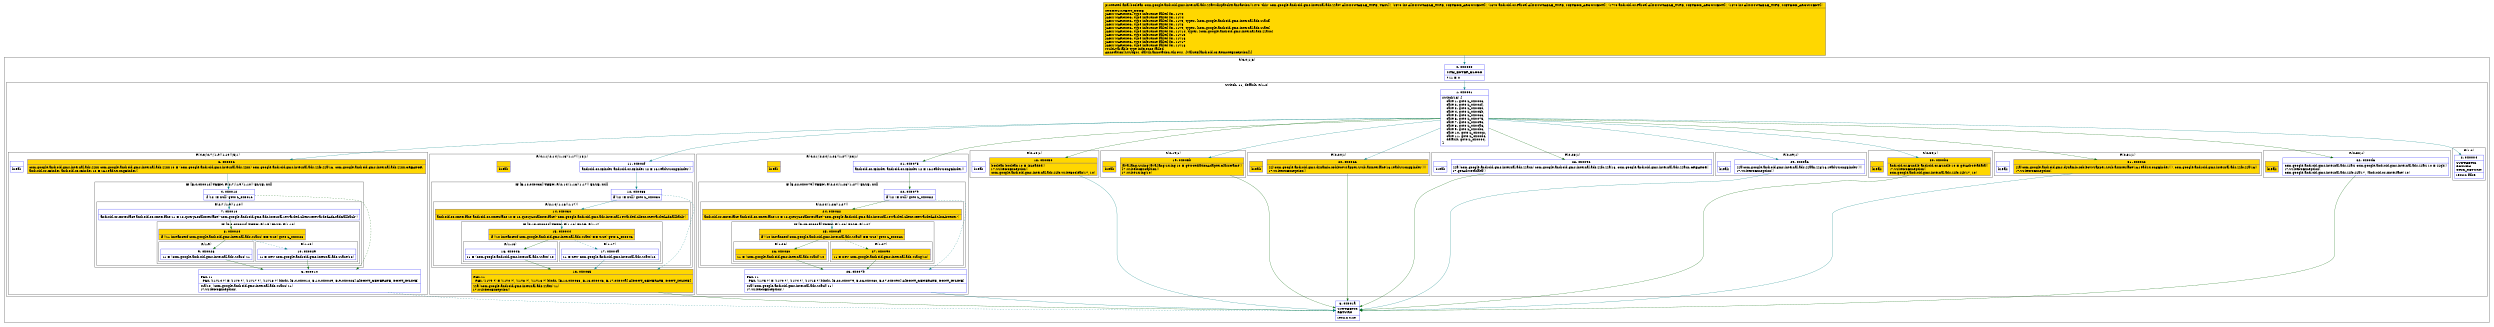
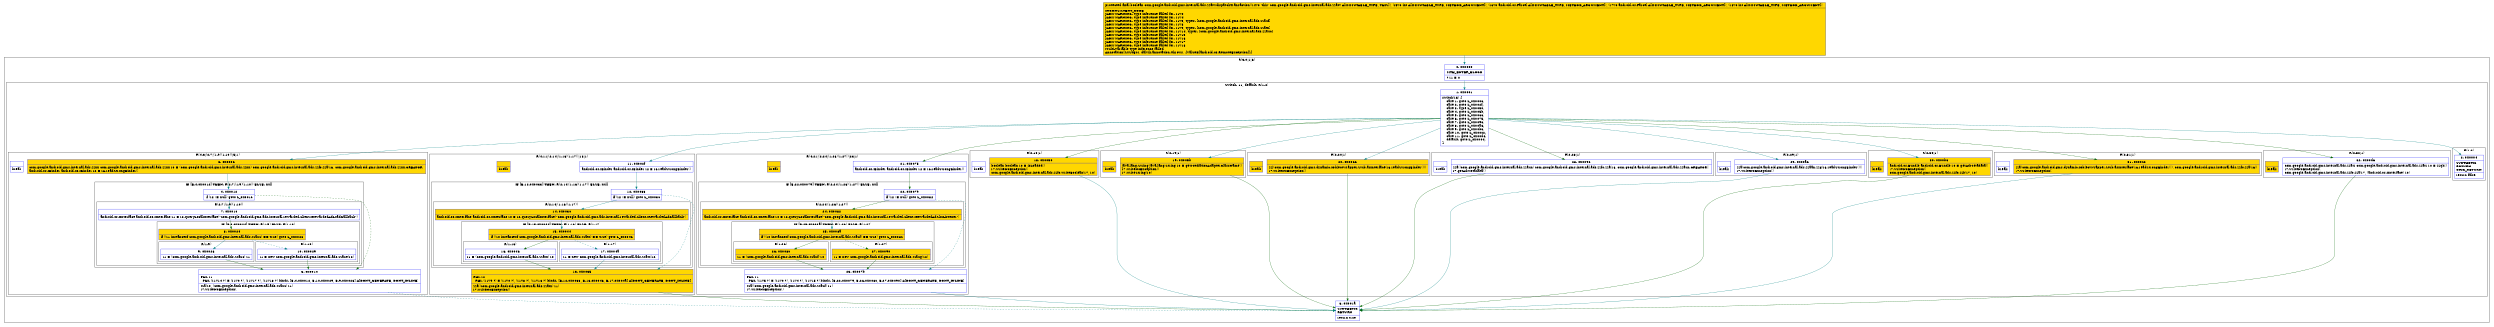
  digraph {
    node [color=blue fillcolor=white shape=record style=filled]
    edge [color=teal]
    n1 [label="{9\:\ 0x0026|r1 = (com.google.android.gms.internal.ads.zzauc) r1\l}"]
    n2 [label="{10\:\ 0x0029|r1 = new com.google.android.gms.internal.ads.zzaue(r2)\l}"]
    n3 [fillcolor=gold label="{8\:\ 0x0024|if ((r1 instanceof com.google.android.gms.internal.ads.zzauc) == true) goto L_0x0026\l}"]
    n4 [label="{7\:\ 0x001c|android.os.IInterface android.os.IInterface r1 = r2.queryLocalInterface(\"com.google.android.gms.ads.internal.rewarded.client.IRewardedAdLoadCallback\")\l}"]
    n5 [label="{4\:\ 0x0012|if (r2 != null) goto L_0x001c\l}"]
    n6 [fillcolor=gold label="{3\:\ 0x0006|com.google.android.gms.internal.ads.zzxx com.google.android.gms.internal.ads.zzxx r0 = (com.google.android.gms.internal.ads.zzxx) com.google.android.gms.internal.ads.zzfo.zza(r6, com.google.android.gms.internal.ads.zzxx.CREATOR)\landroid.os.IBinder android.os.IBinder r2 = r6.readStrongBinder()\l}"]
    n7 [label="{5\:\ 0x0014|PHI: r1 \l  PHI: (r1v14 ?) = (r1v0 ?), (r1v17 ?), (r1v18 ?) binds: [B:4:0x0012, B:10:0x0029, B:9:0x0026] A[DONT_GENERATE, DONT_INLINE]\l|zza(r0, (com.google.android.gms.internal.ads.zzauc) r1)\lr7.writeNoException()\l}"]
    n8 [label="{|break\l}"]
    n9 [label="{16\:\ 0x0046|r1 = (com.google.android.gms.internal.ads.zzatx) r0\l}"]
    n10 [label="{17\:\ 0x004a|r1 = new com.google.android.gms.internal.ads.zzatz(r2)\l}"]
    n11 [fillcolor=gold label="{15\:\ 0x0044|if ((r0 instanceof com.google.android.gms.internal.ads.zzatx) == true) goto L_0x0046\l}"]
    n12 [fillcolor=gold label="{14\:\ 0x003c|android.os.IInterface android.os.IInterface r0 = r2.queryLocalInterface(\"com.google.android.gms.ads.internal.rewarded.client.IRewardedAdCallback\")\l}"]
    n13 [label="{12\:\ 0x0033|if (r2 != null) goto L_0x003c\l}"]
    n14 [label="{11\:\ 0x002f|android.os.IBinder android.os.IBinder r2 = r6.readStrongBinder()\l}"]
-   n15 [fillcolor=gold label="{13\:\ 0x0035|PHI: r1 \l  PHI: (r1v9 ?) = (r1v0 ?), (r1v8 ?), (r1v16 ?) binds: [B:12:0x0033, B:16:0x0046, B:17:0x004a] A[DONT_GENERATE, DONT_INLINE]\l|zza((com.google.android.gms.internal.ads.zzatx) r1)\lr7.writeNoException()\l}"]
+   n15 [fillcolor=gold label="{13\:\ 0x0035|PHI: r2 \l  PHI: (r1v9 ?) = (r1v0 ?), (r1v8 ?), (r1v16 ?) binds: [B:12:0x0033, B:16:0x0046, B:17:0x004a] A[DONT_GENERATE, DONT_INLINE]\l|zza((com.google.android.gms.internal.ads.zzatx) r1)\lr7.writeNoException()\l}"]
    n16 [fillcolor=gold label="{|break\l}"]
    n17 [fillcolor=gold label="{18\:\ 0x0050|boolean boolean r0 = isLoaded()\lr7.writeNoException()\lcom.google.android.gms.internal.ads.zzfo.writeBoolean(r7, r0)\l}"]
    n18 [label="{|break\l}"]
    n19 [fillcolor=gold label="{19\:\ 0x005b|java.lang.String java.lang.String r0 = getMediationAdapterClassName()\lr7.writeNoException()\lr7.writeString(r0)\l}"]
    n20 [fillcolor=gold label="{|break\l}"]
    n21 [fillcolor=gold label="{20\:\ 0x0066|zzj(com.google.android.gms.dynamic.IObjectWrapper.Stub.asInterface(r6.readStrongBinder()))\lr7.writeNoException()\l}"]
    n22 [fillcolor=gold label="{|break\l}"]
    n23 [fillcolor=gold label="{26\:\ 0x008c|r1 = (com.google.android.gms.internal.ads.zzauf) r0\l}"]
    n24 [fillcolor=gold label="{27\:\ 0x0090|r1 = new com.google.android.gms.internal.ads.zzaug(r2)\l}"]
    n25 [fillcolor=gold label="{25\:\ 0x008a|if ((r0 instanceof com.google.android.gms.internal.ads.zzauf) == true) goto L_0x008c\l}"]
    n26 [fillcolor=gold label="{24\:\ 0x0082|android.os.IInterface android.os.IInterface r0 = r2.queryLocalInterface(\"com.google.android.gms.ads.internal.rewarded.client.IRewardedAdSkuListener\")\l}"]
    n27 [label="{22\:\ 0x0079|if (r2 != null) goto L_0x0082\l}"]
    n28 [label="{21\:\ 0x0075|android.os.IBinder android.os.IBinder r2 = r6.readStrongBinder()\l}"]
    n29 [label="{23\:\ 0x007b|PHI: r1 \l  PHI: (r1v5 ?) = (r1v0 ?), (r1v4 ?), (r1v15 ?) binds: [B:22:0x0079, B:26:0x008c, B:27:0x0090] A[DONT_GENERATE, DONT_INLINE]\l|zza((com.google.android.gms.internal.ads.zzauf) r1)\lr7.writeNoException()\l}"]
    n30 [fillcolor=gold label="{|break\l}"]
    n31 [label="{28\:\ 0x0096|zza((com.google.android.gms.internal.ads.zzaun) com.google.android.gms.internal.ads.zzfo.zza(r6, com.google.android.gms.internal.ads.zzaun.CREATOR))\lr7.getAdMetadata()\l}"]
    n32 [label="{|break\l}"]
    n33 [label="{29\:\ 0x00a6|zza(com.google.android.gms.internal.ads.zzaan.zzg(r6.readStrongBinder()))\lr7.writeNoException()\l}"]
    n34 [label="{|break\l}"]
    n35 [fillcolor=gold label="{30\:\ 0x00b6|android.os.Bundle android.os.Bundle r0 = getAdMetadata()\lr7.writeNoException()\lcom.google.android.gms.internal.ads.zzfo.zzb(r7, r0)\l}"]
    n36 [fillcolor=gold label="{|break\l}"]
    n37 [fillcolor=gold label="{31\:\ 0x00c2|zza(com.google.android.gms.dynamic.IObjectWrapper.Stub.asInterface(r6.readStrongBinder()), com.google.android.gms.internal.ads.zzfo.zza(r6))\lr7.writeNoException()\l}"]
    n38 [label="{|break\l}"]
    n39 [label="{32\:\ 0x00d6|com.google.android.gms.internal.ads.zzatr com.google.android.gms.internal.ads.zzatr r0 = zzqh()\lr7.writeNoException()\lcom.google.android.gms.internal.ads.zzfo.zza(r7, (android.os.IInterface) r0)\l}"]
    n40 [fillcolor=gold label="{|break\l}"]
    n41 [label="{2\:\ 0x0004|SYNTHETIC\lRETURN\lORIG_RETURN\l|return false\l}"]
-   n42 [label="{1\:\ 0x0001|switch(r5) \{\l    case 1: goto L_0x0006;\l    case 2: goto L_0x002f;\l    case 3: goto L_0x0050;\l    case 4: goto L_0x005b;\l    case 5: goto L_0x0066;\l    case 6: goto L_0x0075;\l    case 7: goto L_0x0096;\l    case 8: goto L_0x00a6;\l    case 9: goto L_0x00b6;\l    case 10: goto L_0x00c2;\l    case 11: goto L_0x00d6;\l    default: goto L_0x0004;\l\}\l}"]
+   n42 [label="{1\:\ 0x0001|switch(r5) \{\l    case 1: goto L_0x0006;\l    case 2: goto L_0x002f;\l    case 3: type L_0x0050;\l    case 4: goto L_0x005b;\l    case 5: goto L_0x0066;\l    case 6: goto L_0x0075;\l    case 7: goto L_0x0096;\l    case 8: goto L_0x00a6;\l    case 9: goto L_0x00b6;\l    case 10: goto L_0x00c2;\l    case 11: goto L_0x00d6;\l    default: goto L_0x0004;\l\}\l}"]
    n43 [label="{0\:\ 0x0000|MTH_ENTER_BLOCK\l|? r1 = 0\l}"]
    n44 [label="{6\:\ 0x001a|SYNTHETIC\lRETURN\l|return true\l}"]
    n45 [fillcolor=gold label="{protected final boolean com.google.android.gms.internal.ads.zzatv.dispatchTransaction((r4v0 'this' com.google.android.gms.internal.ads.zzatv A[IMMUTABLE_TYPE, THIS]), (r5v0 int A[IMMUTABLE_TYPE, METHOD_ARGUMENT]), (r6v0 android.os.Parcel A[IMMUTABLE_TYPE, METHOD_ARGUMENT]), (r7v0 android.os.Parcel A[IMMUTABLE_TYPE, METHOD_ARGUMENT]), (r8v0 int A[IMMUTABLE_TYPE, METHOD_ARGUMENT]))  | INCONSISTENT_CODE\lJADX WARNING: type inference failed for: r1v0\lJADX WARNING: type inference failed for: r1v4\lJADX WARNING: type inference failed for: r1v5, types: [com.google.android.gms.internal.ads.zzauf]\lJADX WARNING: type inference failed for: r1v8\lJADX WARNING: type inference failed for: r1v9, types: [com.google.android.gms.internal.ads.zzatx]\lJADX WARNING: type inference failed for: r1v14, types: [com.google.android.gms.internal.ads.zzauc]\lJADX WARNING: type inference failed for: r1v15\lJADX WARNING: type inference failed for: r1v16\lJADX WARNING: type inference failed for: r1v17\lJADX WARNING: type inference failed for: r1v18\lMulti\-variable type inference failed\lAnnotation[SYSTEM, dalvik.annotation.Throws, \{value=[android.os.RemoteException]\}]\l}" color=""]
    subgraph cluster_1 {
      label="R(3:0|1|6)"
      n43
      n44
      subgraph cluster_2 {
        label="Switch: 11, default: R(1:2)"
        n42
        subgraph cluster_3 {
          label="R(4:3|(2:7|(1:9)(1:10))|5|1)"
          n6
          n7
          n8
          subgraph cluster_4 {
            label="IF [B:4:0x0012] THEN: R(2:7|(1:9)(1:10)) ELSE: null"
            n5
            subgraph cluster_5 {
              label="R(2:7|(1:9)(1:10))"
              n4
              subgraph cluster_6 {
                label="IF [B:8:0x0024] THEN: R(1:9) ELSE: R(1:10)"
                n3
                subgraph cluster_7 {
                  label="R(1:9)"
                  n1
                }
                subgraph cluster_8 {
                  label="R(1:10)"
                  n2
                }
              }
            }
          }
        }
        subgraph cluster_9 {
          label="R(4:11|(2:14|(1:16)(1:17))|13|1)"
          n14
          n15
          n16
          subgraph cluster_10 {
            label="IF [B:12:0x0033] THEN: R(2:14|(1:16)(1:17)) ELSE: null"
            n13
            subgraph cluster_11 {
              label="R(2:14|(1:16)(1:17))"
              n12
              subgraph cluster_12 {
                label="IF [B:15:0x0044] THEN: R(1:16) ELSE: R(1:17)"
                n11
                subgraph cluster_13 {
                  label="R(1:16)"
                  n9
                }
                subgraph cluster_14 {
                  label="R(1:17)"
                  n10
                }
              }
            }
          }
        }
        subgraph cluster_15 {
          label="R(2:18|1)"
          n17
          n18
        }
        subgraph cluster_16 {
          label="R(2:19|1)"
          n19
          n20
        }
        subgraph cluster_17 {
          label="R(2:20|1)"
          n21
          n22
        }
        subgraph cluster_18 {
          label="R(4:21|(2:24|(1:26)(1:27))|23|1)"
          n28
          n29
          n30
          subgraph cluster_19 {
            label="IF [B:22:0x0079] THEN: R(2:24|(1:26)(1:27)) ELSE: null"
            n27
            subgraph cluster_20 {
              label="R(2:24|(1:26)(1:27))"
              n26
              subgraph cluster_21 {
                label="IF [B:25:0x008a] THEN: R(1:26) ELSE: R(1:27)"
                n25
                subgraph cluster_22 {
                  label="R(1:26)"
                  n23
                }
                subgraph cluster_23 {
                  label="R(1:27)"
                  n24
                }
              }
            }
          }
        }
        subgraph cluster_24 {
          label="R(2:28|1)"
          n31
          n32
        }
        subgraph cluster_25 {
          label="R(2:29|1)"
          n33
          n34
        }
        subgraph cluster_26 {
          label="R(2:30|1)"
          n35
          n36
        }
        subgraph cluster_27 {
          label="R(2:31|1)"
          n37
          n38
        }
        subgraph cluster_28 {
          label="R(2:32|1)"
          n39
          n40
        }
        subgraph cluster_29 {
          label="R(1:2)"
          n41
        }
      }
    }
    n1 -> n7 [color=darkgreen]
    n2 -> n7 [color=darkgreen]
-   n3 -> n1 [color=darkgreen]
+   n3 -> n1
    n3 -> n2 [style=dashed]
    n4 -> n3 [color=darkgreen]
    n5 -> n4
    n5 -> n7 [color=darkgreen style=dashed]
    n6 -> n5
    n7 -> n44 [style=dashed]
    n9 -> n15 [color=darkgreen]
    n10 -> n15
    n11 -> n9 [color=darkgreen]
    n11 -> n10 [style=dashed]
    n12 -> n11
    n13 -> n12
    n13 -> n15 [style=dashed]
    n14 -> n13
    n15 -> n44 [color=darkgreen]
    n17 -> n44
    n19 -> n44 [color=darkgreen]
    n21 -> n44 [color=darkgreen]
    n23 -> n29 [color=darkgreen]
    n24 -> n29 [color=darkgreen]
    n25 -> n23 [color=darkgreen]
    n25 -> n24 [color=darkgreen style=dashed]
    n26 -> n25
    n27 -> n26 [color=darkgreen]
    n27 -> n29 [style=dashed]
    n28 -> n27 [color=darkgreen]
    n29 -> n44
    n31 -> n44 [color=darkgreen]
    n33 -> n44
    n35 -> n44 [color=darkgreen]
    n37 -> n44
    n39 -> n44 [color=darkgreen]
    n42 -> n6
    n42 -> n14
    n42 -> n17 [color=darkgreen]
    n42 -> n19
    n42 -> n21
    n42 -> n28 [color=darkgreen]
    n42 -> n31 [color=darkgreen]
    n42 -> n33
    n42 -> n35
    n42 -> n37 [color=darkgreen]
    n42 -> n39 [color=darkgreen]
    n42 -> n41
    n43 -> n42
    n45 -> n43
  }
